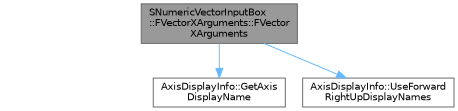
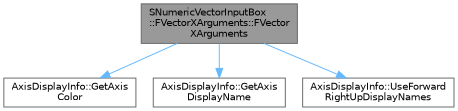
  digraph {
    rankdir=TB
    node [color=grey40 fillcolor=white fontname=Helvetica fontsize=10 shape=box style=filled]
    edge [color=steelblue1 fontname=Helvetica fontsize=10 labelfontname=Helvetica labelfontsize=10 style=solid]
    n1 [color=gray40 fillcolor=grey60 fontcolor=black height=0.2 label="SNumericVectorInputBox\l::FVectorXArguments::FVector\lXArguments" width=0.4]
+   n2 [height=0.2 label="AxisDisplayInfo::GetAxis\lColor" width=0.4]
    n3 [height=0.2 label="AxisDisplayInfo::GetAxis\lDisplayName" width=0.4]
    n4 [height=0.2 label="AxisDisplayInfo::UseForward\lRightUpDisplayNames" width=0.4]
+   n1 -> n2
    n1 -> n3
    n1 -> n4
  }
